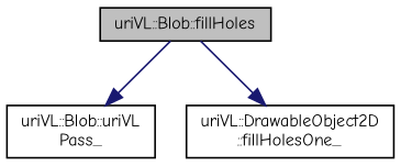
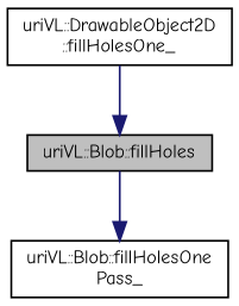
  digraph {
    fontname="Comic Neue"
    rankdir=TB
    node [color=black fillcolor=white fontname="Comic Neue" fontsize=10 shape=record style=filled]
    edge [color=midnightblue fontname="Comic Neue" fontsize=10 labelfontname=Helvetica labelfontsize=10 style=solid]
    n1 [fillcolor=grey75 fontcolor=black height=0.2 label="uriVL::Blob::fillHoles" width=0.4]
-   n2 [height=0.2 label="uriVL::Blob::uriVL\lPass_" width=0.4]
+   n2 [height=0.2 label="uriVL::Blob::fillHolesOne\lPass_" width=0.4]
    n3 [height=0.2 label="uriVL::DrawableObject2D\l::fillHolesOne_" width=0.4]
    n1 -> n2
-   n1 -> n3
+   n3 -> n1
  }
